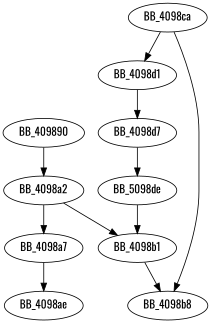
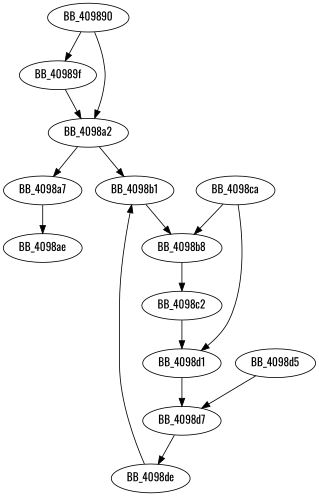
  digraph {
    fontname=Oswald
    node [fontname=Oswald]
    edge [fontname=Oswald]
    BB_409890
+   BB_40989f
    n3 [label=BB_4098a2]
    BB_4098a7
    BB_4098b1
    BB_4098ae
    BB_4098b8
-   BB_4098de [label=BB_5098de]
+   BB_4098c2
+   BB_4098de
    BB_4098d1
    BB_4098ca
    BB_4098d7
+   BB_4098d5
+   BB_409890 -> BB_40989f
    BB_409890 -> n3
+   BB_40989f -> n3
    n3 -> BB_4098a7
    n3 -> BB_4098b1
    BB_4098a7 -> BB_4098ae
    BB_4098b1 -> BB_4098b8
+   BB_4098b8 -> BB_4098c2
+   BB_4098c2 -> BB_4098d1
    BB_4098de -> BB_4098b1
    BB_4098d1 -> BB_4098d7
    BB_4098ca -> BB_4098b8
    BB_4098ca -> BB_4098d1
    BB_4098d7 -> BB_4098de
+   BB_4098d5 -> BB_4098d7
  }
